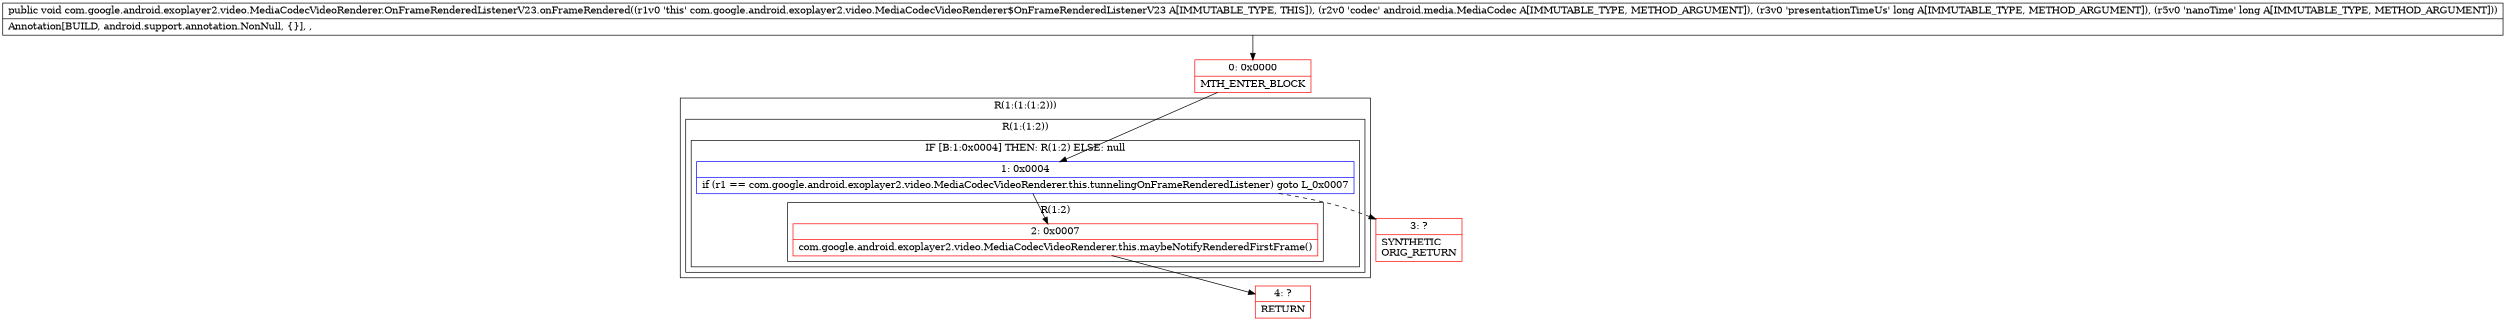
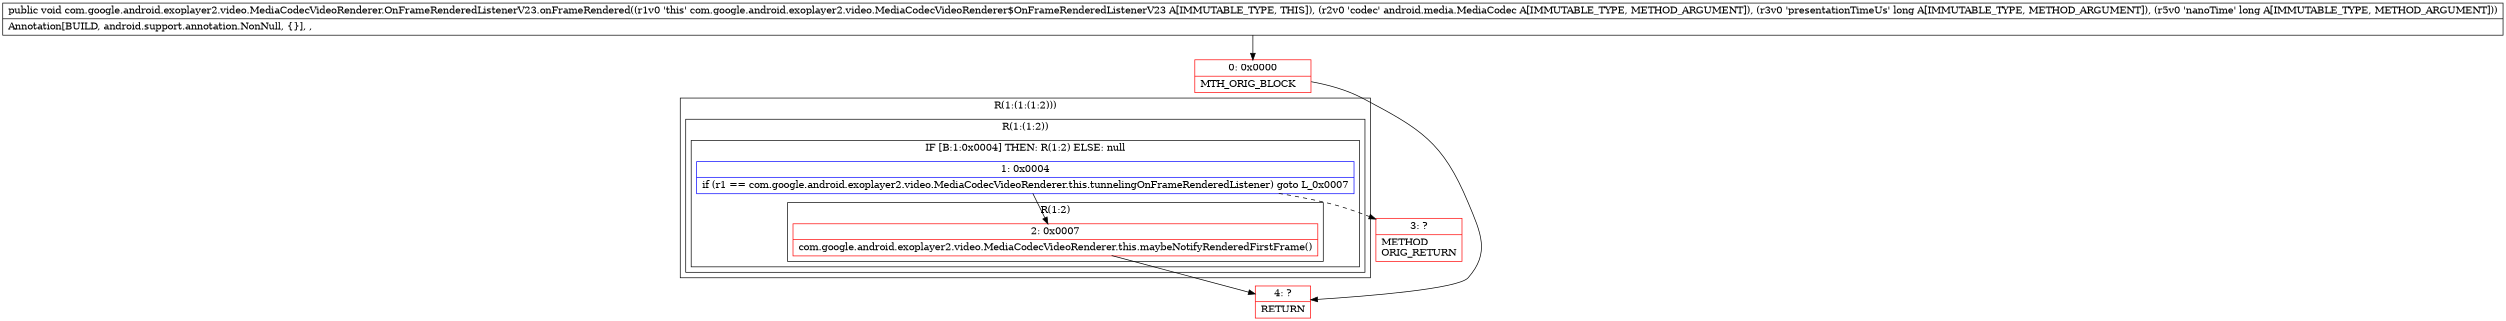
  digraph {
    node [color=red shape=record]
    n1 [label="{2\:\ 0x0007|com.google.android.exoplayer2.video.MediaCodecVideoRenderer.this.maybeNotifyRenderedFirstFrame()\l}"]
    n2 [color=blue label="{1\:\ 0x0004|if (r1 == com.google.android.exoplayer2.video.MediaCodecVideoRenderer.this.tunnelingOnFrameRenderedListener) goto L_0x0007\l}"]
    n3 [label="{4\:\ ?|RETURN\l}"]
-   n4 [label="{3\:\ ?|SYNTHETIC\lORIG_RETURN\l}"]
-   n5 [label="{0\:\ 0x0000|MTH_ENTER_BLOCK\l}"]
+   n4 [label="{3\:\ ?|METHOD\lORIG_RETURN\l}"]
+   n5 [label="{0\:\ 0x0000|MTH_ORIG_BLOCK\l}"]
    n6 [label="{public void com.google.android.exoplayer2.video.MediaCodecVideoRenderer.OnFrameRenderedListenerV23.onFrameRendered((r1v0 'this' com.google.android.exoplayer2.video.MediaCodecVideoRenderer$OnFrameRenderedListenerV23 A[IMMUTABLE_TYPE, THIS]), (r2v0 'codec' android.media.MediaCodec A[IMMUTABLE_TYPE, METHOD_ARGUMENT]), (r3v0 'presentationTimeUs' long A[IMMUTABLE_TYPE, METHOD_ARGUMENT]), (r5v0 'nanoTime' long A[IMMUTABLE_TYPE, METHOD_ARGUMENT]))  | Annotation[BUILD, android.support.annotation.NonNull, \{\}], , \l}" color=""]
    subgraph cluster_1 {
      label="R(1:(1:(1:2)))"
      subgraph cluster_2 {
        label="R(1:(1:2))"
        subgraph cluster_3 {
          label="IF [B:1:0x0004] THEN: R(1:2) ELSE: null"
          n2
          subgraph cluster_4 {
            label="R(1:2)"
            n1
          }
        }
      }
    }
    n1 -> n3
    n2 -> n1
    n2 -> n4 [style=dashed]
-   n5 -> n2
+   n5 -> n3
    n6 -> n5
  }
